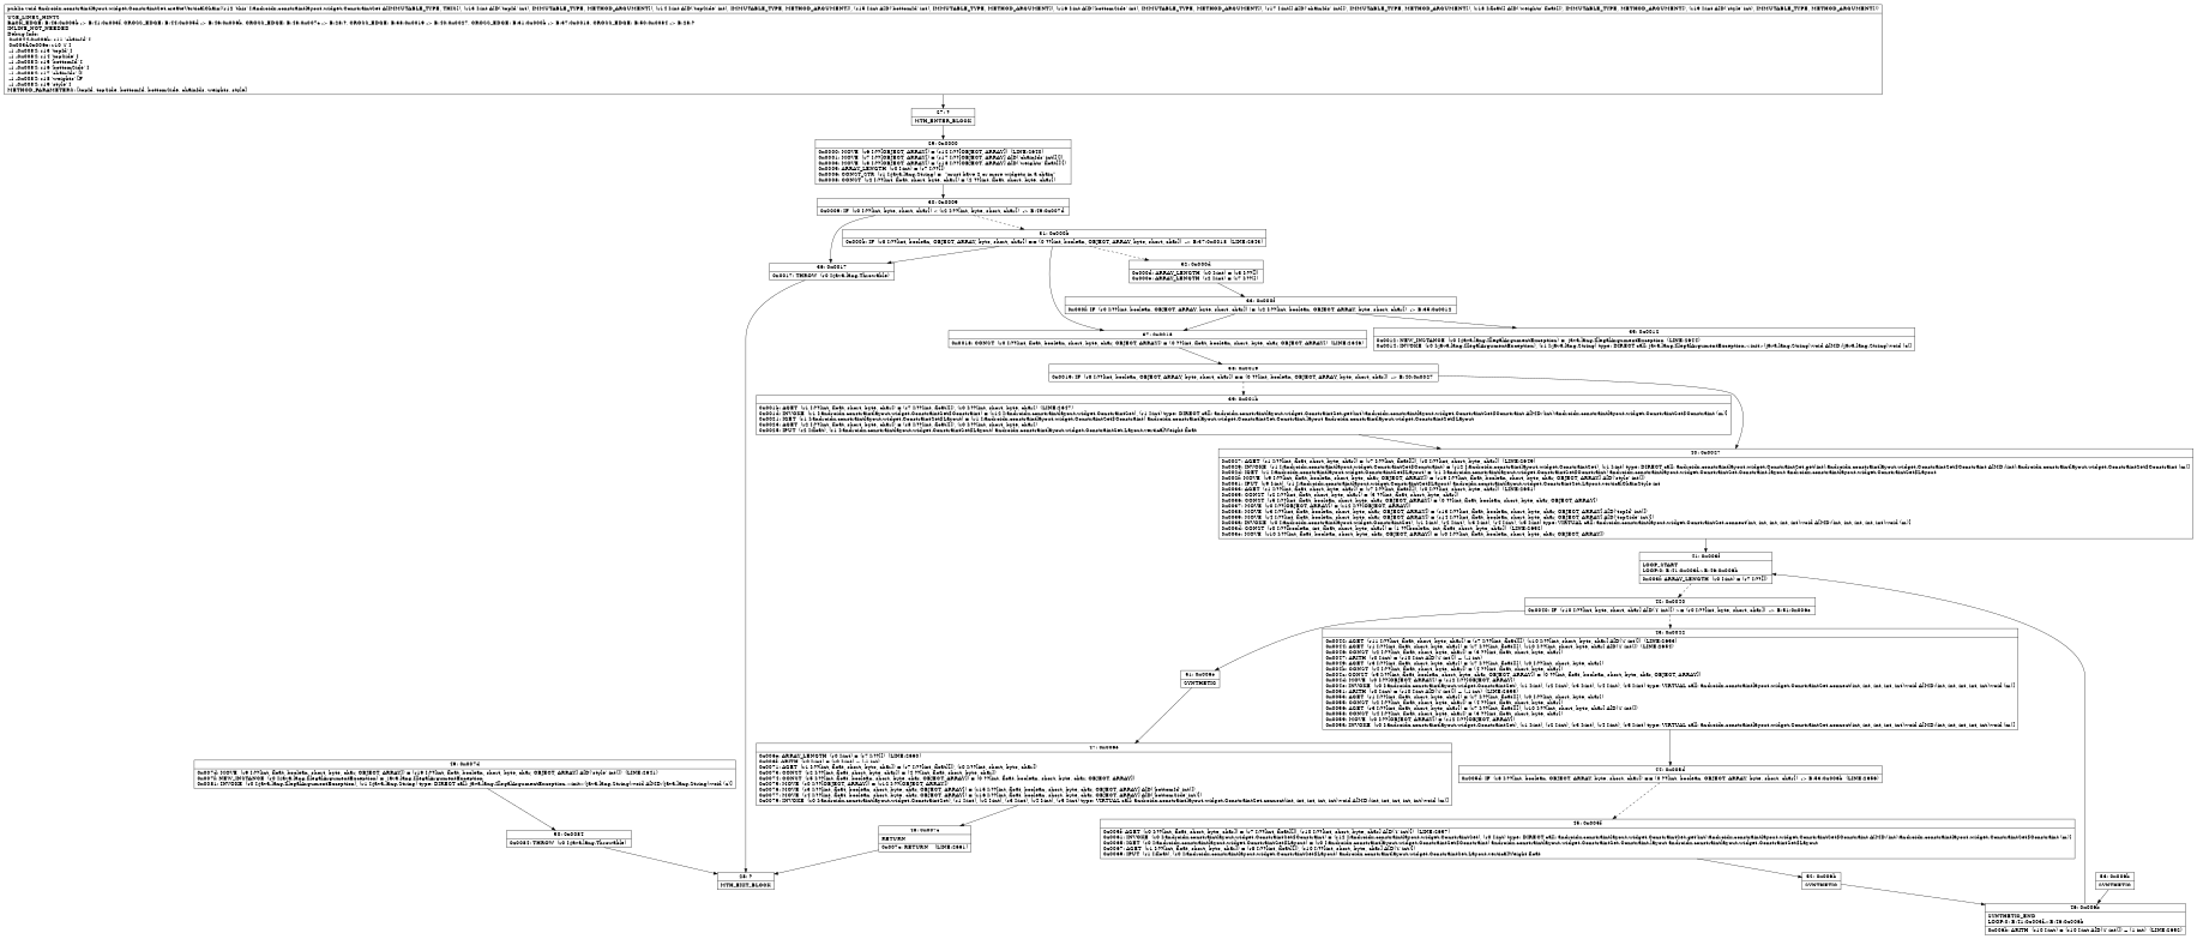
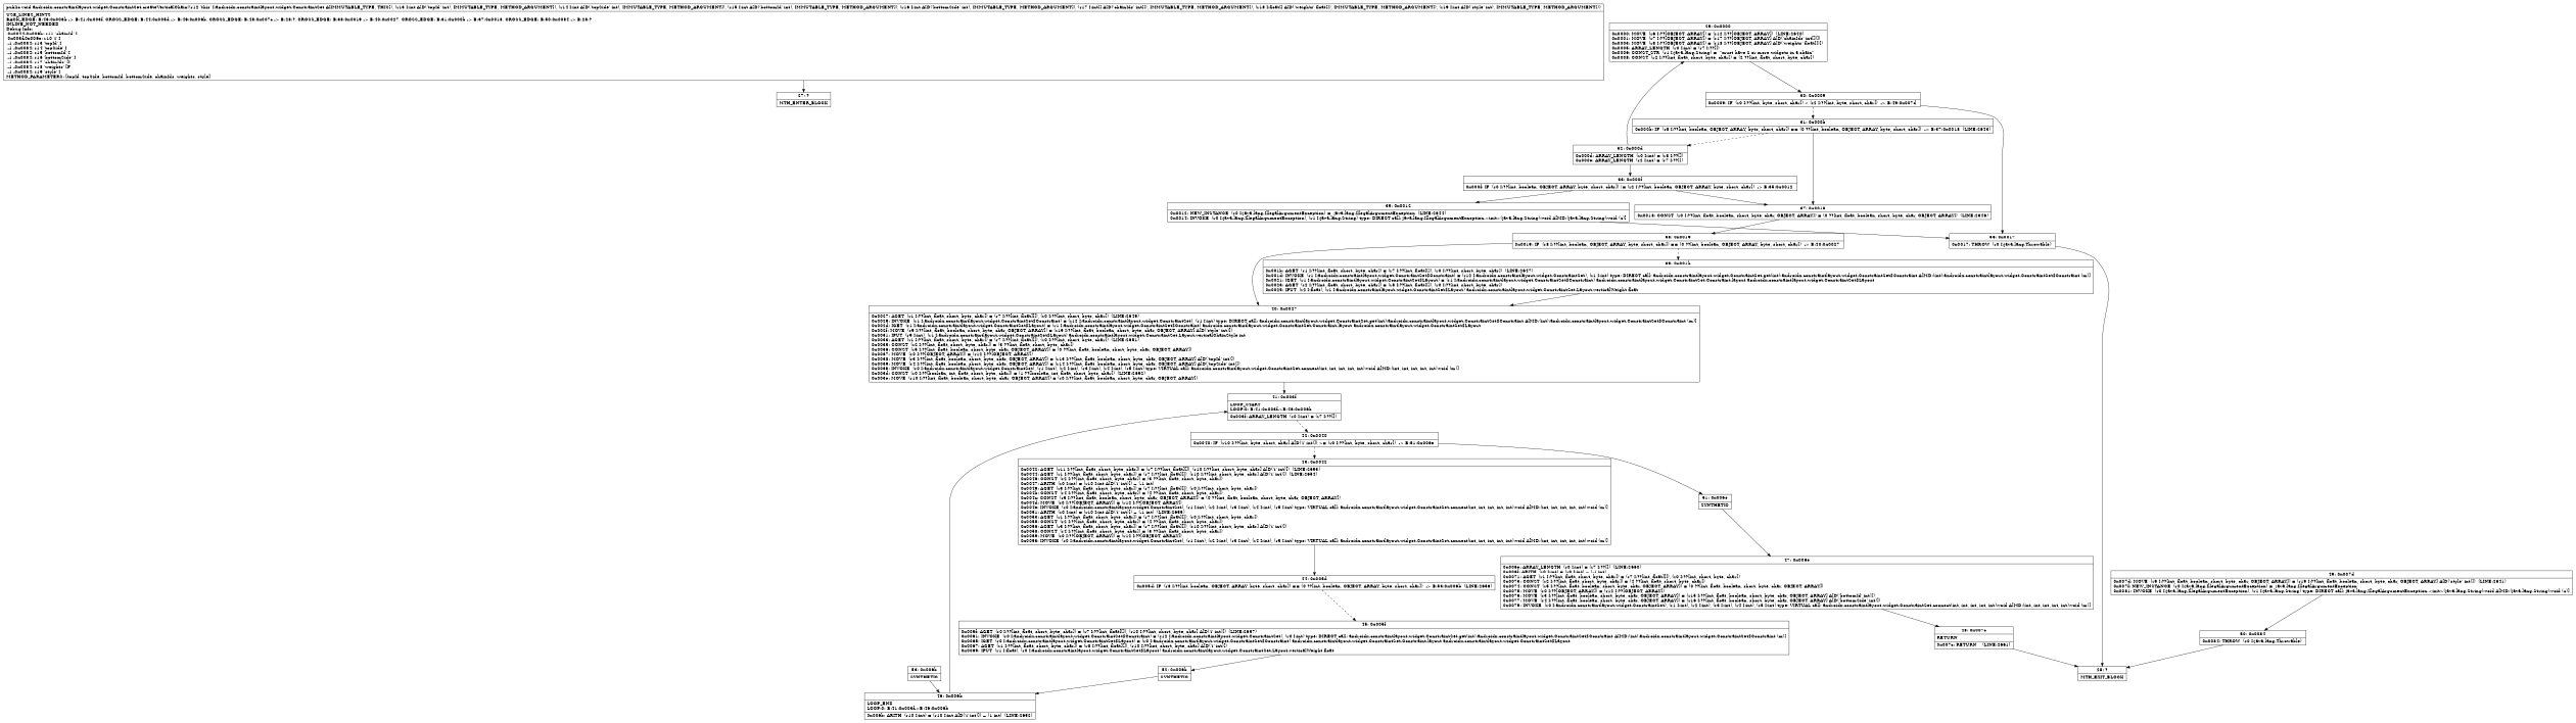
  digraph {
    node [shape=record]
    n1 [label="{27\:\ ?|MTH_ENTER_BLOCK\l}"]
    n2 [label="{29\:\ 0x0000|0x0000: MOVE  (r6 I:??[OBJECT, ARRAY]) = (r12 I:??[OBJECT, ARRAY])  (LINE:2640)\l0x0001: MOVE  (r7 I:??[OBJECT, ARRAY]) = (r17 I:??[OBJECT, ARRAY] A[D('chainIds' int[])]) \l0x0003: MOVE  (r8 I:??[OBJECT, ARRAY]) = (r18 I:??[OBJECT, ARRAY] A[D('weights' float[])]) \l0x0005: ARRAY_LENGTH  (r0 I:int) = (r7 I:??[]) \l0x0006: CONST_STR  (r1 I:java.lang.String) =  \"must have 2 or more widgets in a chain\" \l0x0008: CONST  (r2 I:??[int, float, short, byte, char]) = (2 ??[int, float, short, byte, char]) \l}"]
    n3 [label="{30\:\ 0x0009|0x0009: IF  (r0 I:??[int, byte, short, char]) \< (r2 I:??[int, byte, short, char])  \-\> B:49:0x007d \l}"]
    n4 [label="{31\:\ 0x000b|0x000b: IF  (r8 I:??[int, boolean, OBJECT, ARRAY, byte, short, char]) == (0 ??[int, boolean, OBJECT, ARRAY, byte, short, char])  \-\> B:37:0x0018  (LINE:2643)\l}"]
    n5 [label="{36\:\ 0x0017|0x0017: THROW  (r0 I:java.lang.Throwable) \l}"]
    n6 [label="{32\:\ 0x000d|0x000d: ARRAY_LENGTH  (r0 I:int) = (r8 I:??[]) \l0x000e: ARRAY_LENGTH  (r2 I:int) = (r7 I:??[]) \l}"]
    n7 [label="{37\:\ 0x0018|0x0018: CONST  (r0 I:??[int, float, boolean, short, byte, char, OBJECT, ARRAY]) = (0 ??[int, float, boolean, short, byte, char, OBJECT, ARRAY])  (LINE:2646)\l}"]
    n8 [label="{49\:\ 0x007d|0x007d: MOVE  (r9 I:??[int, float, boolean, short, byte, char, OBJECT, ARRAY]) = (r19 I:??[int, float, boolean, short, byte, char, OBJECT, ARRAY] A[D('style' int)])  (LINE:2641)\l0x007f: NEW_INSTANCE  (r0 I:java.lang.IllegalArgumentException) =  java.lang.IllegalArgumentException \l0x0081: INVOKE  (r0 I:java.lang.IllegalArgumentException), (r1 I:java.lang.String) type: DIRECT call: java.lang.IllegalArgumentException.\<init\>(java.lang.String):void A[MD:(java.lang.String):void (c)]\l}"]
    n9 [label="{50\:\ 0x0084|0x0084: THROW  (r0 I:java.lang.Throwable) \l}"]
    n10 [label="{33\:\ 0x000f|0x000f: IF  (r0 I:??[int, boolean, OBJECT, ARRAY, byte, short, char]) != (r2 I:??[int, boolean, OBJECT, ARRAY, byte, short, char])  \-\> B:35:0x0012 \l}"]
    n11 [label="{38\:\ 0x0019|0x0019: IF  (r8 I:??[int, boolean, OBJECT, ARRAY, byte, short, char]) == (0 ??[int, boolean, OBJECT, ARRAY, byte, short, char])  \-\> B:40:0x0027 \l}"]
    n12 [label="{35\:\ 0x0012|0x0012: NEW_INSTANCE  (r0 I:java.lang.IllegalArgumentException) =  java.lang.IllegalArgumentException  (LINE:2644)\l0x0014: INVOKE  (r0 I:java.lang.IllegalArgumentException), (r1 I:java.lang.String) type: DIRECT call: java.lang.IllegalArgumentException.\<init\>(java.lang.String):void A[MD:(java.lang.String):void (c)]\l}"]
    n13 [label="{28\:\ ?|MTH_EXIT_BLOCK\l}"]
    n14 [label="{39\:\ 0x001b|0x001b: AGET  (r1 I:??[int, float, short, byte, char]) = (r7 I:??[int, float][]), (r0 I:??[int, short, byte, char])  (LINE:2647)\l0x001d: INVOKE  (r1 I:androidx.constraintlayout.widget.ConstraintSet$Constraint) = (r12 I:androidx.constraintlayout.widget.ConstraintSet), (r1 I:int) type: DIRECT call: androidx.constraintlayout.widget.ConstraintSet.get(int):androidx.constraintlayout.widget.ConstraintSet$Constraint A[MD:(int):androidx.constraintlayout.widget.ConstraintSet$Constraint (m)]\l0x0021: IGET  (r1 I:androidx.constraintlayout.widget.ConstraintSet$Layout) = (r1 I:androidx.constraintlayout.widget.ConstraintSet$Constraint) androidx.constraintlayout.widget.ConstraintSet.Constraint.layout androidx.constraintlayout.widget.ConstraintSet$Layout \l0x0023: AGET  (r2 I:??[int, float, short, byte, char]) = (r8 I:??[int, float][]), (r0 I:??[int, short, byte, char]) \l0x0025: IPUT  (r2 I:float), (r1 I:androidx.constraintlayout.widget.ConstraintSet$Layout) androidx.constraintlayout.widget.ConstraintSet.Layout.verticalWeight float \l}"]
    n15 [label="{40\:\ 0x0027|0x0027: AGET  (r1 I:??[int, float, short, byte, char]) = (r7 I:??[int, float][]), (r0 I:??[int, short, byte, char])  (LINE:2649)\l0x0029: INVOKE  (r1 I:androidx.constraintlayout.widget.ConstraintSet$Constraint) = (r12 I:androidx.constraintlayout.widget.ConstraintSet), (r1 I:int) type: DIRECT call: androidx.constraintlayout.widget.ConstraintSet.get(int):androidx.constraintlayout.widget.ConstraintSet$Constraint A[MD:(int):androidx.constraintlayout.widget.ConstraintSet$Constraint (m)]\l0x002d: IGET  (r1 I:androidx.constraintlayout.widget.ConstraintSet$Layout) = (r1 I:androidx.constraintlayout.widget.ConstraintSet$Constraint) androidx.constraintlayout.widget.ConstraintSet.Constraint.layout androidx.constraintlayout.widget.ConstraintSet$Layout \l0x002f: MOVE  (r9 I:??[int, float, boolean, short, byte, char, OBJECT, ARRAY]) = (r19 I:??[int, float, boolean, short, byte, char, OBJECT, ARRAY] A[D('style' int)]) \l0x0031: IPUT  (r9 I:int), (r1 I:androidx.constraintlayout.widget.ConstraintSet$Layout) androidx.constraintlayout.widget.ConstraintSet.Layout.verticalChainStyle int \l0x0033: AGET  (r1 I:??[int, float, short, byte, char]) = (r7 I:??[int, float][]), (r0 I:??[int, short, byte, char])  (LINE:2651)\l0x0035: CONST  (r2 I:??[int, float, short, byte, char]) = (3 ??[int, float, short, byte, char]) \l0x0036: CONST  (r5 I:??[int, float, boolean, short, byte, char, OBJECT, ARRAY]) = (0 ??[int, float, boolean, short, byte, char, OBJECT, ARRAY]) \l0x0037: MOVE  (r0 I:??[OBJECT, ARRAY]) = (r12 I:??[OBJECT, ARRAY]) \l0x0038: MOVE  (r3 I:??[int, float, boolean, short, byte, char, OBJECT, ARRAY]) = (r13 I:??[int, float, boolean, short, byte, char, OBJECT, ARRAY] A[D('topId' int)]) \l0x0039: MOVE  (r4 I:??[int, float, boolean, short, byte, char, OBJECT, ARRAY]) = (r14 I:??[int, float, boolean, short, byte, char, OBJECT, ARRAY] A[D('topSide' int)]) \l0x003a: INVOKE  (r0 I:androidx.constraintlayout.widget.ConstraintSet), (r1 I:int), (r2 I:int), (r3 I:int), (r4 I:int), (r5 I:int) type: VIRTUAL call: androidx.constraintlayout.widget.ConstraintSet.connect(int, int, int, int, int):void A[MD:(int, int, int, int, int):void (m)]\l0x003d: CONST  (r0 I:??[boolean, int, float, short, byte, char]) = (1 ??[boolean, int, float, short, byte, char])  (LINE:2652)\l0x003e: MOVE  (r10 I:??[int, float, boolean, short, byte, char, OBJECT, ARRAY]) = (r0 I:??[int, float, boolean, short, byte, char, OBJECT, ARRAY]) \l}"]
    n16 [label="{41\:\ 0x003f|LOOP_START\lLOOP:0: B:41:0x003f\-\>B:46:0x006b\l|0x003f: ARRAY_LENGTH  (r0 I:int) = (r7 I:??[]) \l}"]
    n17 [label="{42\:\ 0x0040|0x0040: IF  (r10 I:??[int, byte, short, char] A[D('i' int)]) \>= (r0 I:??[int, byte, short, char])  \-\> B:51:0x006e \l}"]
    n18 [label="{43\:\ 0x0042|0x0042: AGET  (r11 I:??[int, float, short, byte, char]) = (r7 I:??[int, float][]), (r10 I:??[int, short, byte, char] A[D('i' int)])  (LINE:2653)\l0x0044: AGET  (r1 I:??[int, float, short, byte, char]) = (r7 I:??[int, float][]), (r10 I:??[int, short, byte, char] A[D('i' int)])  (LINE:2654)\l0x0046: CONST  (r2 I:??[int, float, short, byte, char]) = (3 ??[int, float, short, byte, char]) \l0x0047: ARITH  (r0 I:int) = (r10 I:int A[D('i' int)]) + (\-1 int) \l0x0049: AGET  (r3 I:??[int, float, short, byte, char]) = (r7 I:??[int, float][]), (r0 I:??[int, short, byte, char]) \l0x004b: CONST  (r4 I:??[int, float, short, byte, char]) = (4 ??[int, float, short, byte, char]) \l0x004c: CONST  (r5 I:??[int, float, boolean, short, byte, char, OBJECT, ARRAY]) = (0 ??[int, float, boolean, short, byte, char, OBJECT, ARRAY]) \l0x004d: MOVE  (r0 I:??[OBJECT, ARRAY]) = (r12 I:??[OBJECT, ARRAY]) \l0x004e: INVOKE  (r0 I:androidx.constraintlayout.widget.ConstraintSet), (r1 I:int), (r2 I:int), (r3 I:int), (r4 I:int), (r5 I:int) type: VIRTUAL call: androidx.constraintlayout.widget.ConstraintSet.connect(int, int, int, int, int):void A[MD:(int, int, int, int, int):void (m)]\l0x0051: ARITH  (r0 I:int) = (r10 I:int A[D('i' int)]) + (\-1 int)  (LINE:2655)\l0x0053: AGET  (r1 I:??[int, float, short, byte, char]) = (r7 I:??[int, float][]), (r0 I:??[int, short, byte, char]) \l0x0055: CONST  (r2 I:??[int, float, short, byte, char]) = (4 ??[int, float, short, byte, char]) \l0x0056: AGET  (r3 I:??[int, float, short, byte, char]) = (r7 I:??[int, float][]), (r10 I:??[int, short, byte, char] A[D('i' int)]) \l0x0058: CONST  (r4 I:??[int, float, short, byte, char]) = (3 ??[int, float, short, byte, char]) \l0x0059: MOVE  (r0 I:??[OBJECT, ARRAY]) = (r12 I:??[OBJECT, ARRAY]) \l0x005a: INVOKE  (r0 I:androidx.constraintlayout.widget.ConstraintSet), (r1 I:int), (r2 I:int), (r3 I:int), (r4 I:int), (r5 I:int) type: VIRTUAL call: androidx.constraintlayout.widget.ConstraintSet.connect(int, int, int, int, int):void A[MD:(int, int, int, int, int):void (m)]\l}"]
    n19 [label="{51\:\ 0x006e|SYNTHETIC\l}"]
    n20 [label="{44\:\ 0x005d|0x005d: IF  (r8 I:??[int, boolean, OBJECT, ARRAY, byte, short, char]) == (0 ??[int, boolean, OBJECT, ARRAY, byte, short, char])  \-\> B:53:0x006b  (LINE:2656)\l}"]
    n21 [label="{47\:\ 0x006e|0x006e: ARRAY_LENGTH  (r0 I:int) = (r7 I:??[])  (LINE:2660)\l0x006f: ARITH  (r0 I:int) = (r0 I:int) + (\-1 int) \l0x0071: AGET  (r1 I:??[int, float, short, byte, char]) = (r7 I:??[int, float][]), (r0 I:??[int, short, byte, char]) \l0x0073: CONST  (r2 I:??[int, float, short, byte, char]) = (4 ??[int, float, short, byte, char]) \l0x0074: CONST  (r5 I:??[int, float, boolean, short, byte, char, OBJECT, ARRAY]) = (0 ??[int, float, boolean, short, byte, char, OBJECT, ARRAY]) \l0x0075: MOVE  (r0 I:??[OBJECT, ARRAY]) = (r12 I:??[OBJECT, ARRAY]) \l0x0076: MOVE  (r3 I:??[int, float, boolean, short, byte, char, OBJECT, ARRAY]) = (r15 I:??[int, float, boolean, short, byte, char, OBJECT, ARRAY] A[D('bottomId' int)]) \l0x0077: MOVE  (r4 I:??[int, float, boolean, short, byte, char, OBJECT, ARRAY]) = (r16 I:??[int, float, boolean, short, byte, char, OBJECT, ARRAY] A[D('bottomSide' int)]) \l0x0079: INVOKE  (r0 I:androidx.constraintlayout.widget.ConstraintSet), (r1 I:int), (r2 I:int), (r3 I:int), (r4 I:int), (r5 I:int) type: VIRTUAL call: androidx.constraintlayout.widget.ConstraintSet.connect(int, int, int, int, int):void A[MD:(int, int, int, int, int):void (m)]\l}"]
    n22 [label="{45\:\ 0x005f|0x005f: AGET  (r0 I:??[int, float, short, byte, char]) = (r7 I:??[int, float][]), (r10 I:??[int, short, byte, char] A[D('i' int)])  (LINE:2657)\l0x0061: INVOKE  (r0 I:androidx.constraintlayout.widget.ConstraintSet$Constraint) = (r12 I:androidx.constraintlayout.widget.ConstraintSet), (r0 I:int) type: DIRECT call: androidx.constraintlayout.widget.ConstraintSet.get(int):androidx.constraintlayout.widget.ConstraintSet$Constraint A[MD:(int):androidx.constraintlayout.widget.ConstraintSet$Constraint (m)]\l0x0065: IGET  (r0 I:androidx.constraintlayout.widget.ConstraintSet$Layout) = (r0 I:androidx.constraintlayout.widget.ConstraintSet$Constraint) androidx.constraintlayout.widget.ConstraintSet.Constraint.layout androidx.constraintlayout.widget.ConstraintSet$Layout \l0x0067: AGET  (r1 I:??[int, float, short, byte, char]) = (r8 I:??[int, float][]), (r10 I:??[int, short, byte, char] A[D('i' int)]) \l0x0069: IPUT  (r1 I:float), (r0 I:androidx.constraintlayout.widget.ConstraintSet$Layout) androidx.constraintlayout.widget.ConstraintSet.Layout.verticalWeight float \l}"]
    n23 [label="{52\:\ 0x006b|SYNTHETIC\l}"]
    n24 [label="{53\:\ 0x006b|SYNTHETIC\l}"]
-   n25 [label="{46\:\ 0x006b|SYNTHETIC_END\lLOOP:0: B:41:0x003f\-\>B:46:0x006b\l|0x006b: ARITH  (r10 I:int) = (r10 I:int A[D('i' int)]) + (1 int)  (LINE:2652)\l}"]
+   n25 [label="{46\:\ 0x006b|LOOP_END\lLOOP:0: B:41:0x003f\-\>B:46:0x006b\l|0x006b: ARITH  (r10 I:int) = (r10 I:int A[D('i' int)]) + (1 int)  (LINE:2652)\l}"]
    n26 [label="{48\:\ 0x007c|RETURN\l|0x007c: RETURN    (LINE:2661)\l}"]
    n27 [label="{public void androidx.constraintlayout.widget.ConstraintSet.createVerticalChain((r12 'this' I:androidx.constraintlayout.widget.ConstraintSet A[IMMUTABLE_TYPE, THIS]), (r13 I:int A[D('topId' int), IMMUTABLE_TYPE, METHOD_ARGUMENT]), (r14 I:int A[D('topSide' int), IMMUTABLE_TYPE, METHOD_ARGUMENT]), (r15 I:int A[D('bottomId' int), IMMUTABLE_TYPE, METHOD_ARGUMENT]), (r16 I:int A[D('bottomSide' int), IMMUTABLE_TYPE, METHOD_ARGUMENT]), (r17 I:int[] A[D('chainIds' int[]), IMMUTABLE_TYPE, METHOD_ARGUMENT]), (r18 I:float[] A[D('weights' float[]), IMMUTABLE_TYPE, METHOD_ARGUMENT]), (r19 I:int A[D('style' int), IMMUTABLE_TYPE, METHOD_ARGUMENT]))  | USE_LINES_HINTS\lBACK_EDGE: B:46:0x006b \-\> B:41:0x003f, CROSS_EDGE: B:44:0x005d \-\> B:46:0x006b, CROSS_EDGE: B:48:0x007c \-\> B:28:?, CROSS_EDGE: B:38:0x0019 \-\> B:40:0x0027, CROSS_EDGE: B:31:0x000b \-\> B:37:0x0018, CROSS_EDGE: B:50:0x0084 \-\> B:28:?\lINLINE_NOT_NEEDED\lDebug Info:\l  0x0044\-0x006b: r11 'chainId' I\l  0x003f\-0x006e: r10 'i' I\l  \-1 \-0x0084: r13 'topId' I\l  \-1 \-0x0084: r14 'topSide' I\l  \-1 \-0x0084: r15 'bottomId' I\l  \-1 \-0x0084: r16 'bottomSide' I\l  \-1 \-0x0084: r17 'chainIds' [I\l  \-1 \-0x0084: r18 'weights' [F\l  \-1 \-0x0084: r19 'style' I\lMETHOD_PARAMETERS: [topId, topSide, bottomId, bottomSide, chainIds, weights, style]\l}"]
-   n1 -> n2
+   n6 -> n2
    n2 -> n3
    n3 -> n4 [style=dashed]
    n3 -> n5
    n4 -> n6 [style=dashed]
    n4 -> n7
    n5 -> n13
    n6 -> n10
    n7 -> n11
    n8 -> n9
    n9 -> n13
    n10 -> n7 [style=solid]
    n10 -> n12
    n11 -> n14 [style=dashed]
    n11 -> n15
-   n4 -> n5
+   n12 -> n5
    n14 -> n15
    n15 -> n16
    n16 -> n17 [style=dashed]
    n17 -> n18 [style=dashed]
    n17 -> n19
    n18 -> n20
    n19 -> n21
    n20 -> n22 [style=dashed]
    n21 -> n26
    n22 -> n23
    n23 -> n25
    n24 -> n25
    n25 -> n16
    n26 -> n13
    n27 -> n1
  }
